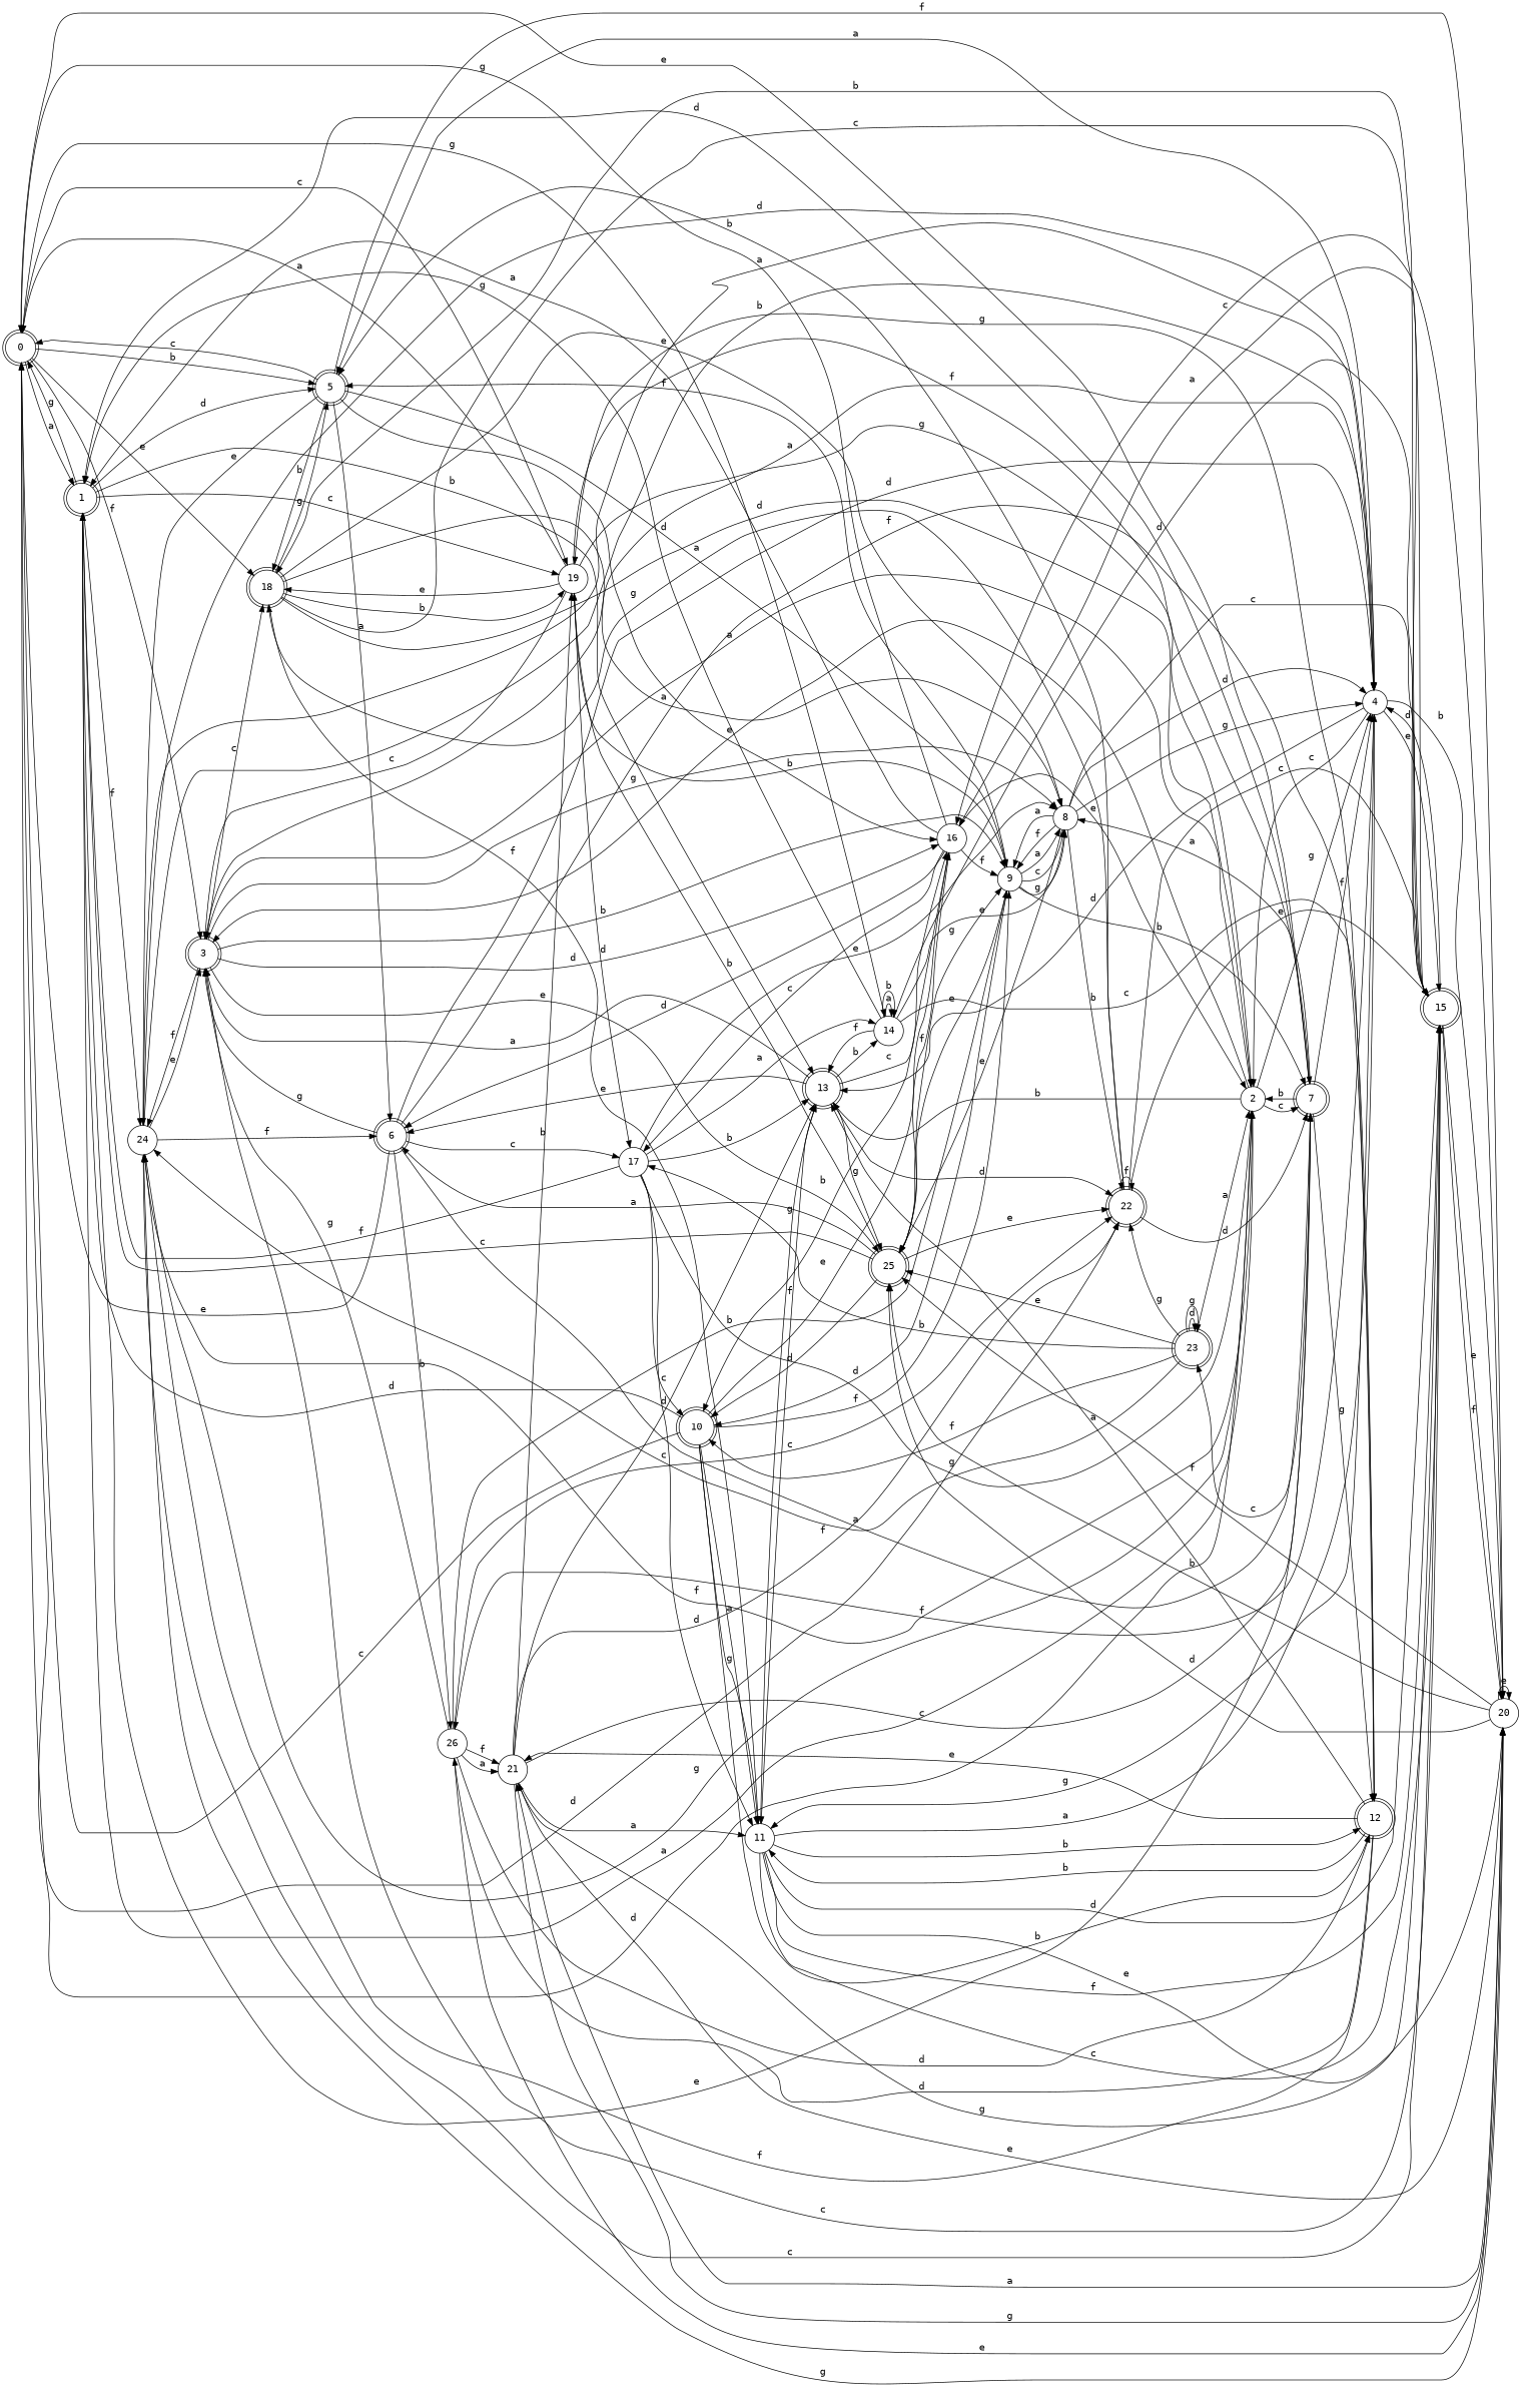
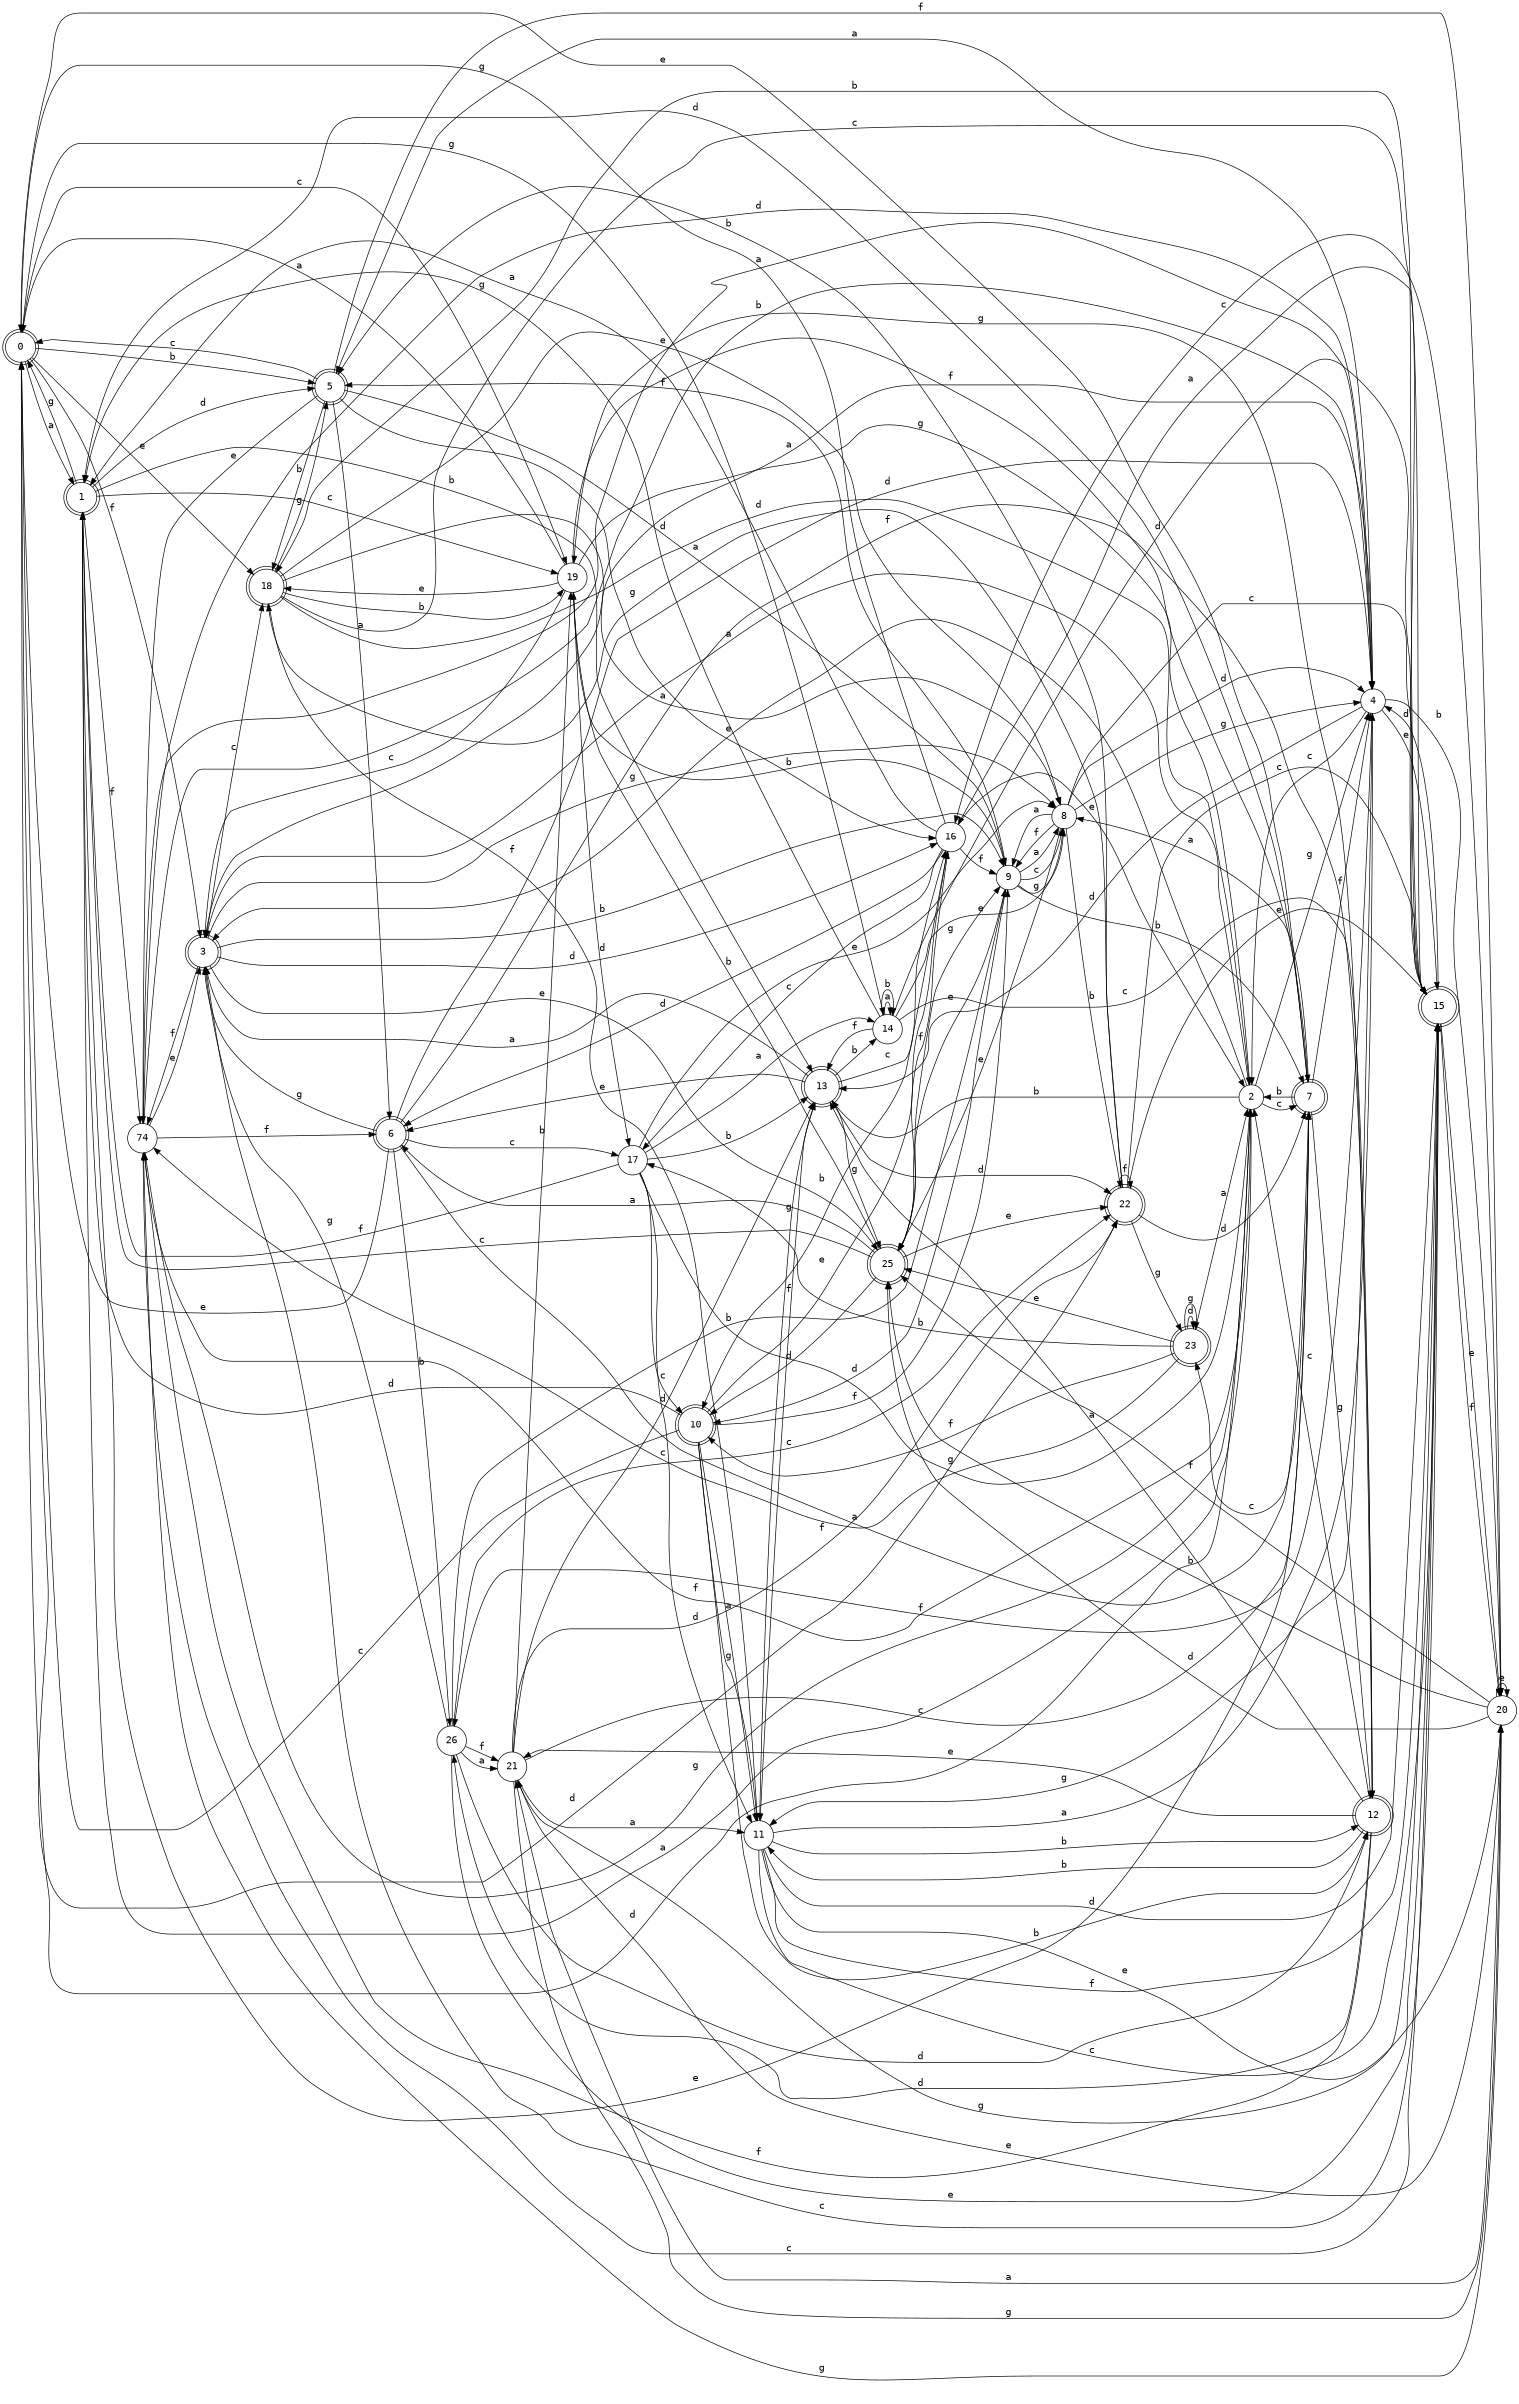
  digraph {
    fontname="DejaVu Sans Mono"
    rankdir=LR
    node [color=black fillcolor=white fontname="DejaVu Sans Mono" shape=doublecircle style="rounded,filled"]
    edge [fontname="DejaVu Sans Mono"]
    n1 [label=0]
    n2 [label=1]
    n3 [label=3]
    n4 [label=5]
    n5 [label=14 shape=circle style=filled]
    n6 [label=18]
    n7 [label=19 shape=circle style=filled]
    n8 [label=22]
    n9 [label=2 shape=circle style=filled]
    n10 [label=7]
    n11 [label=13]
-   n12 [label=24 shape=circle style=filled]
+   n12 [label=74 shape=circle style=filled]
    n13 [label=4 shape=circle style=filled]
    n14 [label=8 shape=circle style=filled]
    n15 [label=9 shape=circle style=filled]
    n16 [label=16 shape=circle style=filled]
    n17 [label=25]
    n18 [label=20 shape=circle style=filled]
    n19 [label=6]
    n20 [label=15]
    n21 [label=12]
    n22 [label=11 shape=circle style=filled]
    n23 [label=17 shape=circle style=filled]
    n24 [label=23]
    n25 [label=26 shape=circle style=filled]
    n26 [label=10]
    n27 [label=21 shape=circle style=filled]
    n1 -> n2 [label=a]
    n1 -> n3 [label=f]
    n1 -> n4 [label=b]
    n1 -> n5 [label=g]
    n1 -> n6 [label=e]
    n1 -> n7 [label=c]
    n1 -> n8 [label=d]
    n2 -> n1 [label=g]
    n2 -> n4 [label=d]
    n2 -> n7 [label=c]
    n2 -> n9 [label=a]
    n2 -> n10 [label=e]
    n2 -> n11 [label=b]
    n2 -> n12 [label=f]
    n3 -> n6 [label=c]
    n3 -> n12 [label=f]
    n3 -> n13 [label=a]
    n3 -> n14 [label=g]
    n3 -> n15 [label=b]
    n3 -> n16 [label=d]
    n3 -> n17 [label=e]
    n4 -> n1 [label=c]
    n4 -> n6 [label=b]
    n4 -> n12 [label=e]
    n4 -> n15 [label=d]
    n4 -> n16 [label=g]
    n4 -> n18 [label=f]
    n4 -> n19 [label=a]
    n5 -> n2 [label=g]
    n5 -> n5 [label=a]
    n5 -> n5 [label=b]
    n5 -> n11 [label=f]
    n5 -> n14 [label=e]
    n5 -> n20 [label=d]
    n5 -> n21 [label=c]
    n6 -> n4 [label=g]
    n6 -> n7 [label=b]
    n6 -> n9 [label=d]
    n6 -> n14 [label=a]
    n6 -> n14 [label=e]
    n6 -> n20 [label=c]
    n6 -> n22 [label=f]
    n7 -> n1 [label=a]
    n7 -> n3 [label=c]
    n7 -> n6 [label=e]
    n7 -> n9 [label=g]
    n7 -> n10 [label=f]
    n7 -> n15 [label=b]
    n7 -> n23 [label=d]
    n8 -> n4 [label=b]
    n8 -> n6 [label=a]
    n8 -> n8 [label=f]
    n8 -> n10 [label=d]
    n8 -> n20 [label=c]
    n8 -> n20 [label=e]
-   n24 -> n8 [label=g]
+   n8 -> n24 [label=g]
    n9 -> n1 [label=d]
    n9 -> n3 [label=a]
    n9 -> n3 [label=e]
    n9 -> n10 [label=c]
    n9 -> n11 [label=b]
    n9 -> n12 [label=f]
    n9 -> n13 [label=g]
    n10 -> n1 [label=e]
    n10 -> n2 [label=d]
    n10 -> n9 [label=b]
    n10 -> n13 [label=f]
    n10 -> n14 [label=a]
    n10 -> n21 [label=g]
    n10 -> n24 [label=c]
    n11 -> n3 [label=a]
    n11 -> n5 [label=b]
    n11 -> n8 [label=d]
    n11 -> n16 [label=c]
    n11 -> n17 [label=g]
    n11 -> n19 [label=e]
    n11 -> n22 [label=f]
    n12 -> n3 [label=e]
    n12 -> n9 [label=g]
    n12 -> n13 [label=a]
    n12 -> n13 [label=b]
    n12 -> n13 [label=d]
    n12 -> n19 [label=f]
    n12 -> n20 [label=c]
    n13 -> n4 [label=a]
    n13 -> n9 [label=c]
    n13 -> n11 [label=d]
    n13 -> n18 [label=b]
    n13 -> n20 [label=e]
    n13 -> n22 [label=g]
    n13 -> n25 [label=f]
    n14 -> n8 [label=b]
    n14 -> n13 [label=d]
    n14 -> n13 [label=g]
    n14 -> n15 [label=a]
    n14 -> n15 [label=f]
    n14 -> n17 [label=e]
    n14 -> n20 [label=c]
    n15 -> n4 [label=f]
    n15 -> n10 [label=b]
    n15 -> n14 [label=a]
    n15 -> n14 [label=c]
    n15 -> n14 [label=g]
    n15 -> n17 [label=e]
    n15 -> n26 [label=d]
    n16 -> n1 [label=g]
    n16 -> n2 [label=a]
    n16 -> n9 [label=e]
    n16 -> n15 [label=f]
    n16 -> n19 [label=d]
    n16 -> n23 [label=c]
    n16 -> n26 [label=b]
    n17 -> n2 [label=c]
    n17 -> n7 [label=b]
    n17 -> n8 [label=e]
    n17 -> n15 [label=g]
    n17 -> n16 [label=f]
    n17 -> n19 [label=a]
    n17 -> n26 [label=d]
    n18 -> n12 [label=g]
    n18 -> n16 [label=c]
    n18 -> n17 [label=b]
    n18 -> n17 [label=d]
    n18 -> n17 [label=f]
    n18 -> n18 [label=e]
    n18 -> n27 [label=a]
    n19 -> n1 [label=e]
    n19 -> n3 [label=g]
    n19 -> n10 [label=a]
    n19 -> n13 [label=d]
    n19 -> n21 [label=f]
    n19 -> n23 [label=c]
    n19 -> n25 [label=b]
    n20 -> n3 [label=c]
    n20 -> n6 [label=b]
    n20 -> n13 [label=d]
    n20 -> n16 [label=a]
    n20 -> n18 [label=e]
    n20 -> n18 [label=f]
    n20 -> n27 [label=g]
    n21 -> n7 [label=g]
+   n21 -> n9 [label=c]
    n21 -> n11 [label=a]
    n21 -> n12 [label=f]
    n21 -> n22 [label=b]
    n21 -> n25 [label=d]
    n21 -> n27 [label=e]
    n22 -> n11 [label=g]
    n22 -> n13 [label=a]
    n22 -> n18 [label=e]
    n22 -> n20 [label=c]
    n22 -> n20 [label=d]
    n22 -> n20 [label=f]
    n22 -> n21 [label=b]
    n23 -> n2 [label=f]
    n23 -> n5 [label=a]
    n23 -> n9 [label=g]
    n23 -> n11 [label=b]
    n23 -> n14 [label=e]
    n23 -> n22 [label=d]
    n23 -> n26 [label=c]
    n24 -> n9 [label=a]
    n24 -> n12 [label=c]
    n24 -> n17 [label=e]
    n24 -> n23 [label=b]
    n24 -> n24 [label=d]
    n24 -> n24 [label=g]
    n24 -> n26 [label=f]
    n25 -> n3 [label=g]
    n25 -> n8 [label=c]
    n25 -> n15 [label=b]
-   n25 -> n18 [label=e]
+   n25 -> n20 [label=e]
    n25 -> n21 [label=d]
    n25 -> n27 [label=a]
    n25 -> n27 [label=f]
    n26 -> n1 [label=c]
    n26 -> n2 [label=d]
    n26 -> n15 [label=f]
    n26 -> n16 [label=e]
    n26 -> n21 [label=b]
    n26 -> n22 [label=a]
    n26 -> n22 [label=g]
    n27 -> n7 [label=b]
    n27 -> n8 [label=f]
    n27 -> n10 [label=c]
    n27 -> n11 [label=d]
    n27 -> n18 [label=e]
    n27 -> n18 [label=g]
    n27 -> n22 [label=a]
  }
